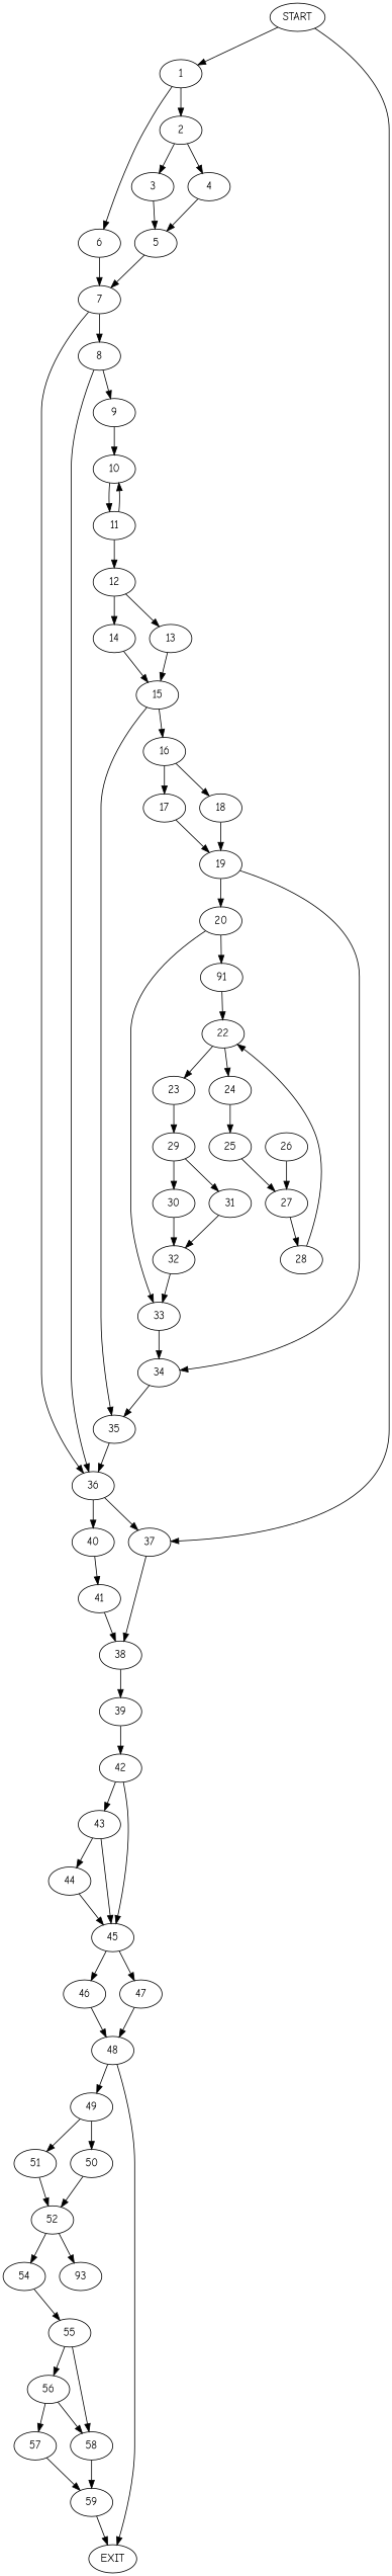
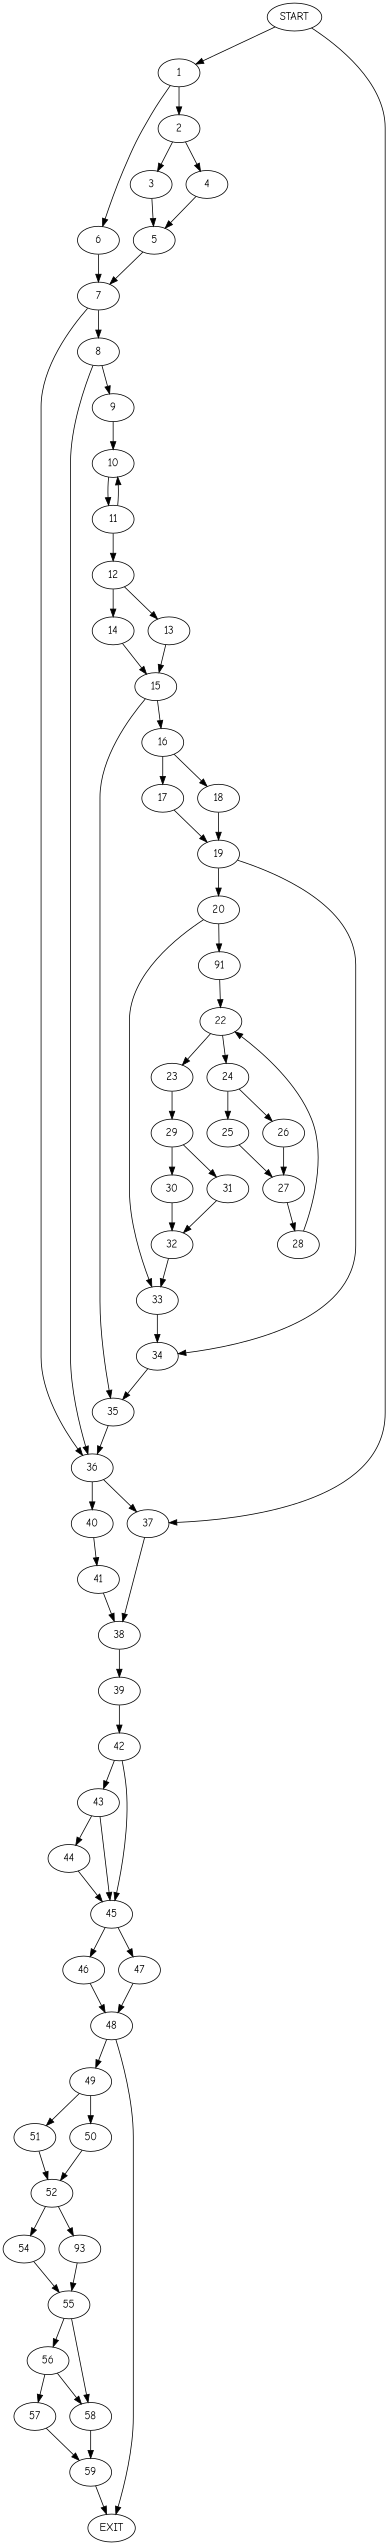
  digraph {
    fontname="Comic Neue"
    node [fontname="Comic Neue"]
    edge [fontname="Comic Neue"]
    n1 [label=START]
    1
    37
    2
    6
    38
    3
    4
    7
    5
    8
    36
    9
    40
    10
    11
    12
    13
    14
    15
    16
    35
    17
    18
    19
    20
    34
    n28 [label=91]
    33
    22
    23
    24
    29
    25
    26
    30
    31
    27
    28
    32
    39
    42
    41
    43
    45
    44
    46
    47
    48
    49
    n51 [label=EXIT]
    50
    51
    52
    n55 [label=93]
    54
    55
    56
    58
    57
    59
    n1 -> 1
    n1 -> 37
    1 -> 2
    1 -> 6
    37 -> 38
    2 -> 3
    2 -> 4
    6 -> 7
    38 -> 39
    3 -> 5
    4 -> 5
    7 -> 8
    7 -> 36
    5 -> 7
    8 -> 36
    8 -> 9
    36 -> 37
    36 -> 40
    9 -> 10
    40 -> 41
    10 -> 11
    11 -> 10
    11 -> 12
    12 -> 13
    12 -> 14
    13 -> 15
    14 -> 15
    15 -> 16
    15 -> 35
    16 -> 17
    16 -> 18
    35 -> 36
    17 -> 19
    18 -> 19
    19 -> 20
    19 -> 34
    20 -> n28
    20 -> 33
    34 -> 35
    n28 -> 22
    33 -> 34
    22 -> 23
    22 -> 24
    23 -> 29
    24 -> 25
+   24 -> 26
    29 -> 30
    29 -> 31
    25 -> 27
    26 -> 27
    30 -> 32
    31 -> 32
    27 -> 28
    28 -> 22
    32 -> 33
    39 -> 42
    42 -> 43
    42 -> 45
    41 -> 38
    43 -> 45
    43 -> 44
    45 -> 46
    45 -> 47
    44 -> 45
    46 -> 48
    47 -> 48
    48 -> 49
    48 -> n51
    49 -> 50
    49 -> 51
    50 -> 52
    51 -> 52
    52 -> n55
    52 -> 54
+   n55 -> 55
    54 -> 55
    55 -> 56
    55 -> 58
    56 -> 58
    56 -> 57
    58 -> 59
    57 -> 59
    59 -> n51
  }
